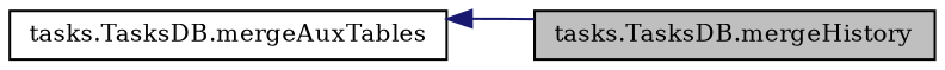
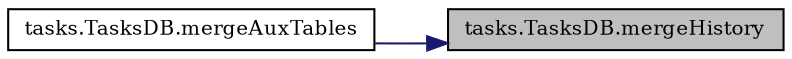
  digraph {
    rankdir=RL
    fontname="DejaVu Serif"
    node [color=black fontname="DejaVu Serif" fontsize=10 shape=record style=filled]
    n1 [fillcolor=grey75 fontcolor=black height=0.2 label="tasks.TasksDB.mergeHistory" width=0.4]
    n2 [fillcolor=white height=0.2 label="tasks.TasksDB.mergeAuxTables" width=0.4]
-   n2 -> n1 [color=midnightblue dir=back fontname="DejaVu Serif" fontsize=10 labelfontname=Helvetica labelfontsize=10 style=solid]
+   n1 -> n2 [color=midnightblue dir=back fontname="DejaVu Serif" fontsize=10 labelfontname=Helvetica labelfontsize=10 style=solid]
  }
